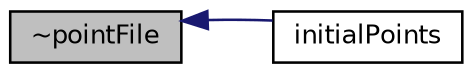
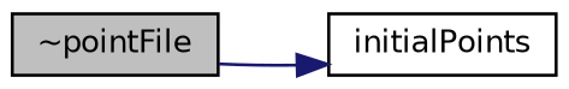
  digraph {
    rankdir=LR
    node [color=black fontname=Helvetica fontsize=10 shape=record]
    n1 [fillcolor=grey75 fontcolor=black height=0.2 label="~pointFile" style=filled width=0.4]
    n2 [height=0.2 label=initialPoints width=0.4]
-   n2 -> n1 [color=midnightblue fontname=Helvetica fontsize=10 labelfontname=Helvetica labelfontsize=10 style=solid]
+   n1 -> n2 [color=midnightblue fontname=Helvetica fontsize=10 labelfontname=Helvetica labelfontsize=10 style=solid]
  }
